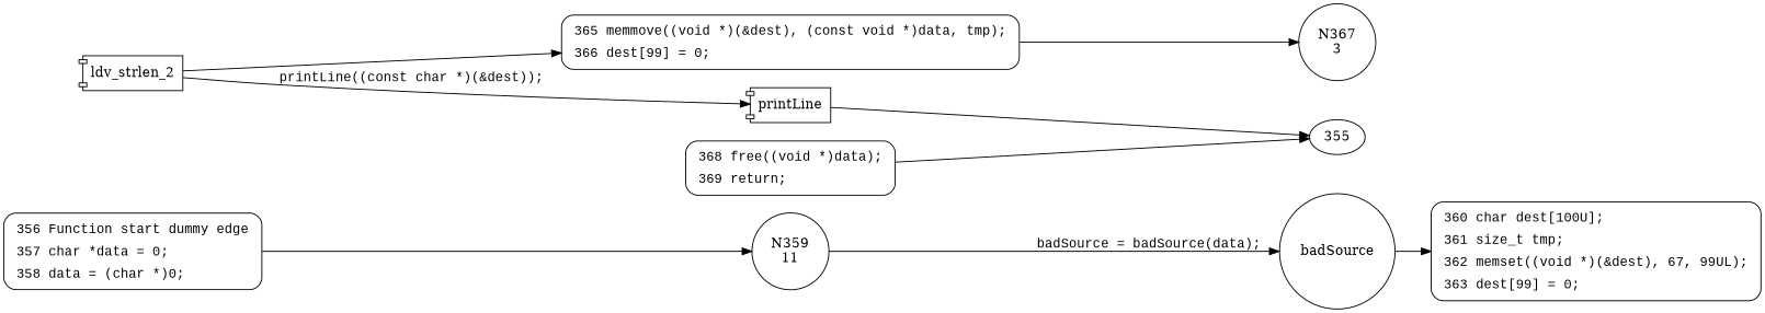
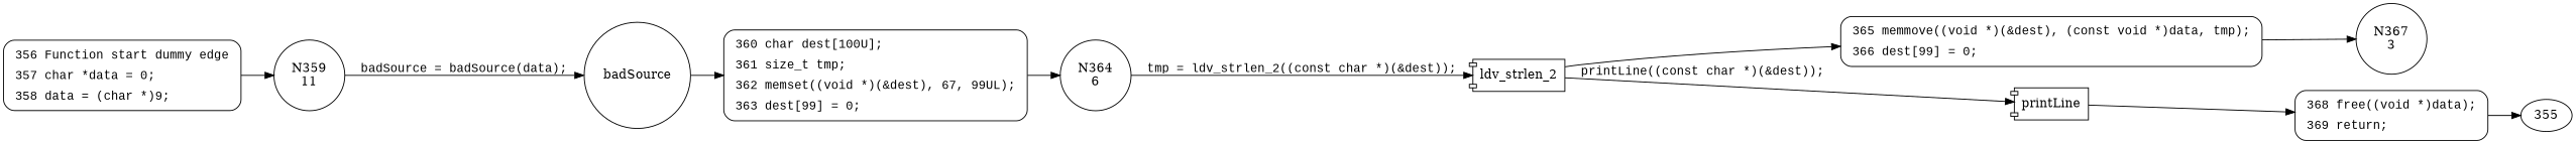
  digraph {
    rankdir=LR
    node [shape=circle]
    edge [fontname="Courier New"]
    n1 [label="N359\n11"]
    n2 [label=badSource]
    n3 [fillcolor=white fontname="Courier New" label=<<table border="0" cellborder="0" cellpadding="3" bgcolor="white"><tr><td align="right">360</td><td align="left">char dest[100U];</td></tr><tr><td align="right">361</td><td align="left">size_t tmp;</td></tr><tr><td align="right">362</td><td align="left">memset((void *)(&amp;dest), 67, 99UL);</td></tr><tr><td align="right">363</td><td align="left">dest[99] = 0;</td></tr></table>> penwidth=1 shape=Mrecord style="filled,bold"]
+   n4 [label="N364\n6"]
    n5 [label=ldv_strlen_2 shape=component]
    n6 [fillcolor=white fontname="Courier New" label=<<table border="0" cellborder="0" cellpadding="3" bgcolor="white"><tr><td align="right">365</td><td align="left">memmove((void *)(&amp;dest), (const void *)data, tmp);</td></tr><tr><td align="right">366</td><td align="left">dest[99] = 0;</td></tr></table>> penwidth=1 shape=Mrecord style="filled,bold"]
    n7 [label=printLine shape=component]
    n8 [label="N367\n3"]
    n9 [fillcolor=white fontname="Courier New" label=<<table border="0" cellborder="0" cellpadding="3" bgcolor="white"><tr><td align="right">368</td><td align="left">free((void *)data);</td></tr><tr><td align="right">369</td><td align="left">return;</td></tr></table>> penwidth=1 shape=Mrecord style="filled,bold"]
    355 [shape=""]
-   n11 [fillcolor=white fontname="Courier New" label=<<table border="0" cellborder="0" cellpadding="3" bgcolor="white"><tr><td align="right">356</td><td align="left">Function start dummy edge</td></tr><tr><td align="right">357</td><td align="left">char *data = 0;</td></tr><tr><td align="right">358</td><td align="left">data = (char *)0;</td></tr></table>> penwidth=1 shape=Mrecord style="filled,bold"]
+   n11 [fillcolor=white fontname="Courier New" label=<<table border="0" cellborder="0" cellpadding="3" bgcolor="white"><tr><td align="right">356</td><td align="left">Function start dummy edge</td></tr><tr><td align="right">357</td><td align="left">char *data = 0;</td></tr><tr><td align="right">358</td><td align="left">data = (char *)9;</td></tr></table>> penwidth=1 shape=Mrecord style="filled,bold"]
    n1 -> n2 [label="badSource = badSource(data);"]
    n2 -> n3
+   n3 -> n4 [fontname=""]
+   n4 -> n5 [label="tmp = ldv_strlen_2((const char *)(&dest));"]
    n5 -> n6
    n5 -> n7 [label="printLine((const char *)(&dest));"]
    n6 -> n8 [fontname=""]
-   n7 -> 355
+   n7 -> n9
    n9 -> 355 [fontname=""]
    n11 -> n1 [fontname=""]
  }
